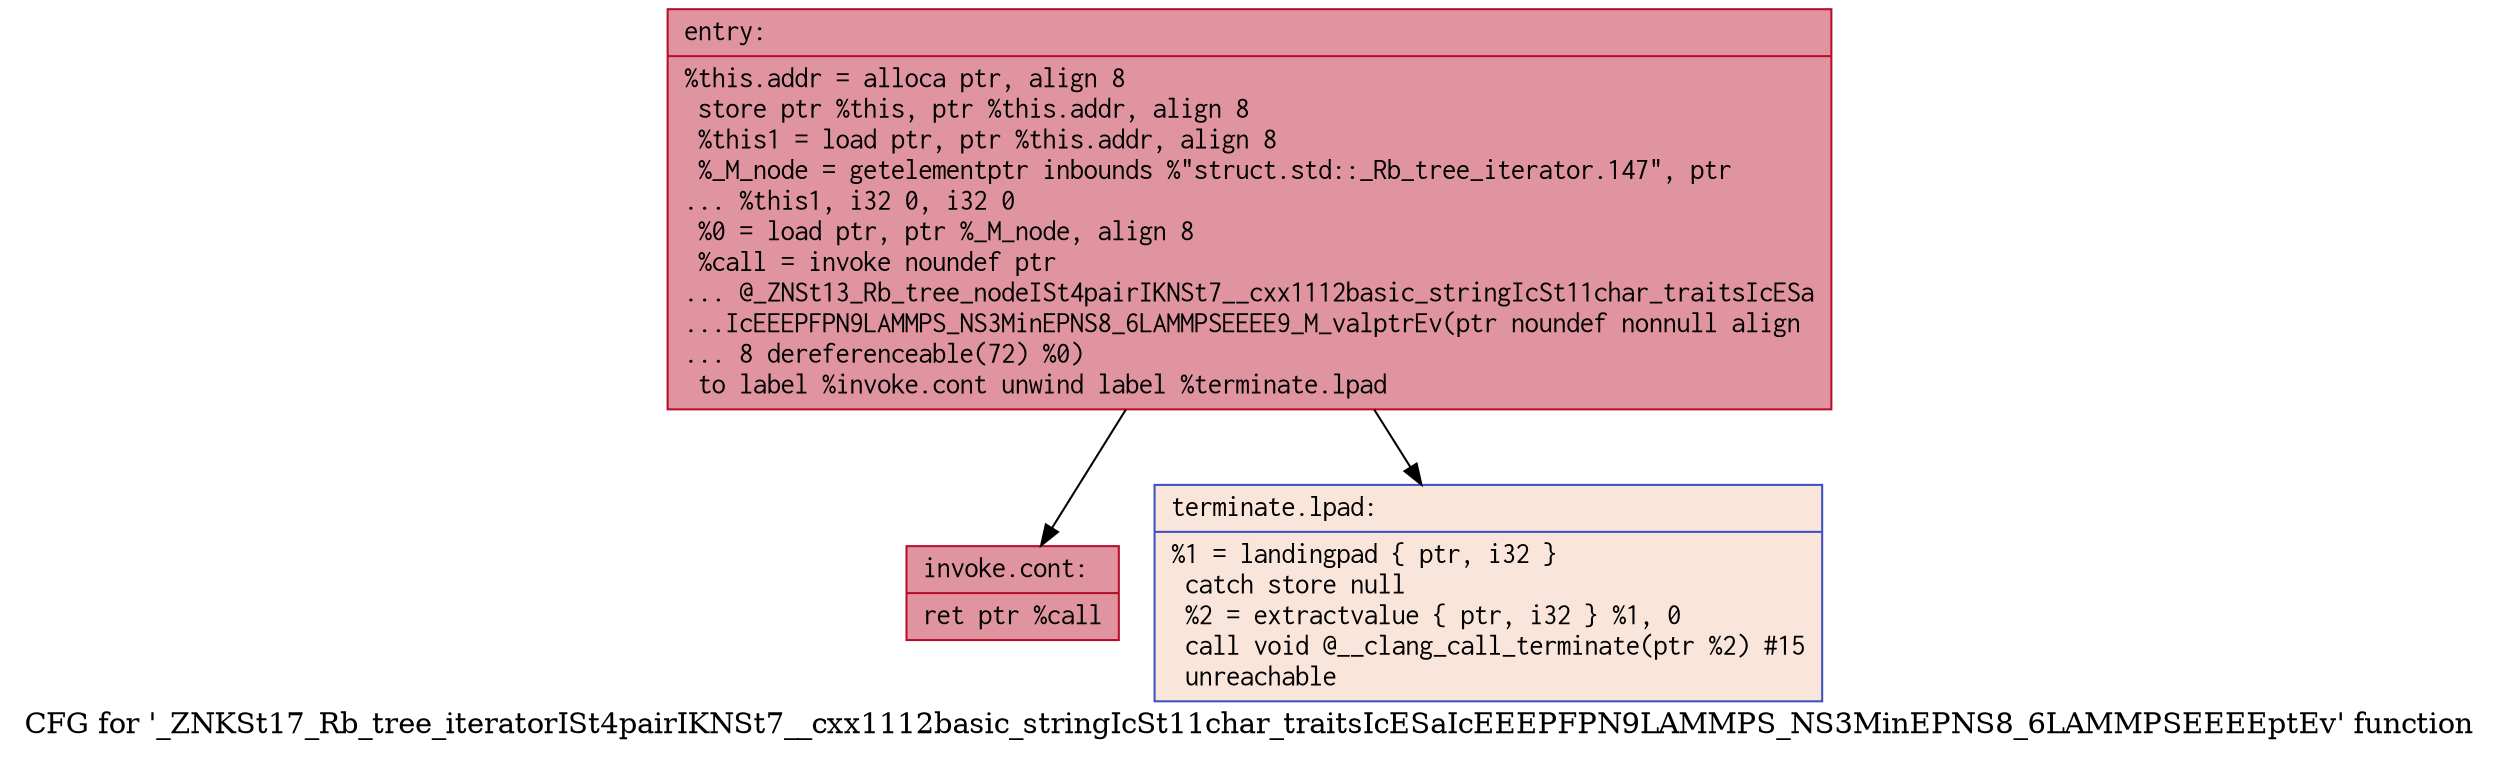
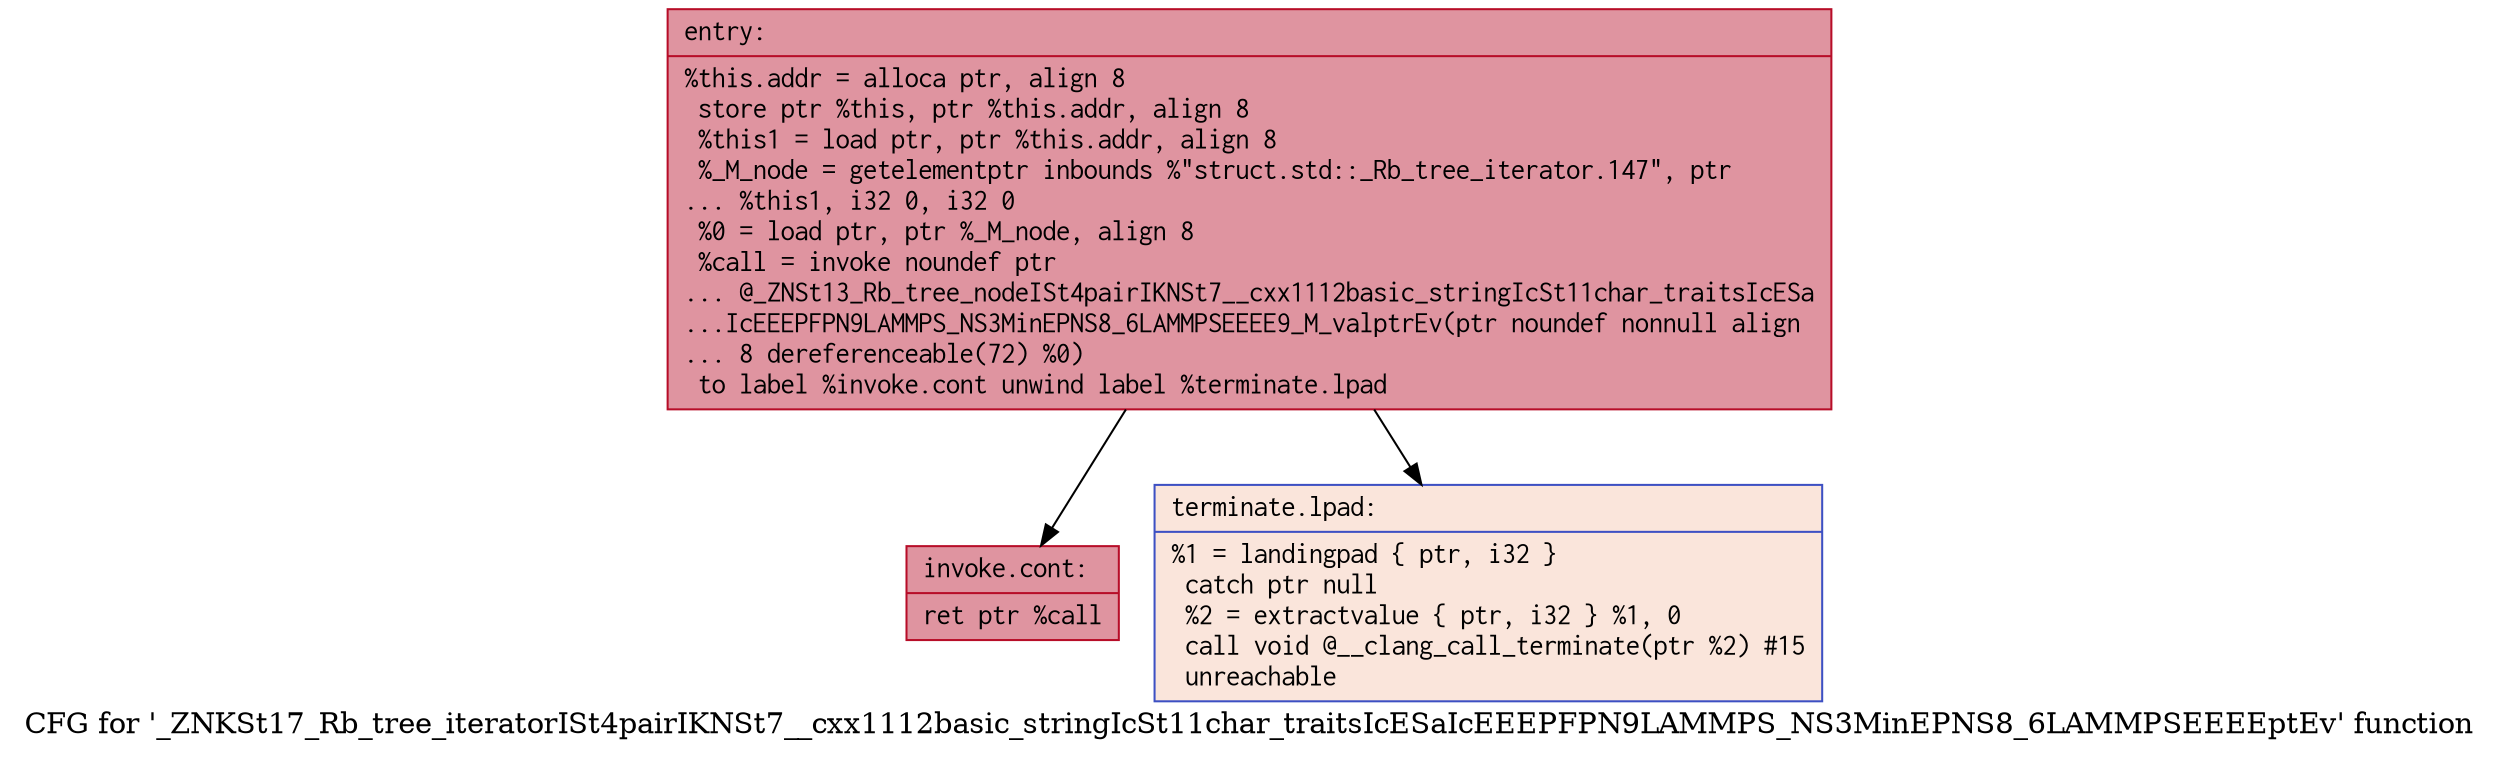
  digraph {
    label="CFG for '_ZNKSt17_Rb_tree_iteratorISt4pairIKNSt7__cxx1112basic_stringIcSt11char_traitsIcESaIcEEEPFPN9LAMMPS_NS3MinEPNS8_6LAMMPSEEEEptEv' function"
    node [color="#b70d28ff" fillcolor="#b70d2870" fontname=Courier shape=record style=filled]
    n1 [label="{entry:\l|  %this.addr = alloca ptr, align 8\l  store ptr %this, ptr %this.addr, align 8\l  %this1 = load ptr, ptr %this.addr, align 8\l  %_M_node = getelementptr inbounds %\"struct.std::_Rb_tree_iterator.147\", ptr\l... %this1, i32 0, i32 0\l  %0 = load ptr, ptr %_M_node, align 8\l  %call = invoke noundef ptr\l... @_ZNSt13_Rb_tree_nodeISt4pairIKNSt7__cxx1112basic_stringIcSt11char_traitsIcESa\l...IcEEEPFPN9LAMMPS_NS3MinEPNS8_6LAMMPSEEEE9_M_valptrEv(ptr noundef nonnull align\l... 8 dereferenceable(72) %0)\l          to label %invoke.cont unwind label %terminate.lpad\l}"]
    n2 [label="{invoke.cont:\l|  ret ptr %call\l}"]
-   n3 [color="#3d50c3ff" fillcolor="#f4c5ad70" label="{terminate.lpad:\l|  %1 = landingpad \{ ptr, i32 \}\l          catch store null\l  %2 = extractvalue \{ ptr, i32 \} %1, 0\l  call void @__clang_call_terminate(ptr %2) #15\l  unreachable\l}"]
+   n3 [color="#3d50c3ff" fillcolor="#f4c5ad70" label="{terminate.lpad:\l|  %1 = landingpad \{ ptr, i32 \}\l          catch ptr null\l  %2 = extractvalue \{ ptr, i32 \} %1, 0\l  call void @__clang_call_terminate(ptr %2) #15\l  unreachable\l}"]
    n1 -> n2
    n1 -> n3
  }
